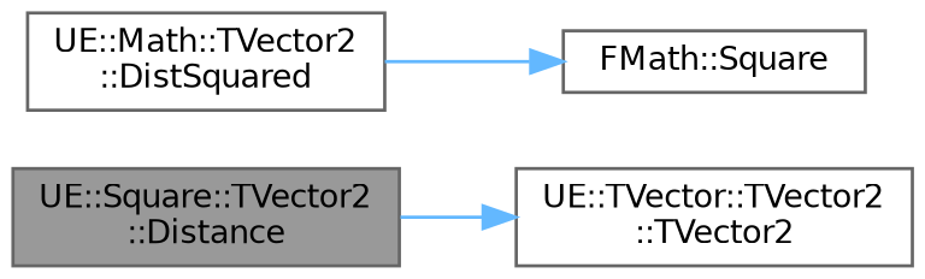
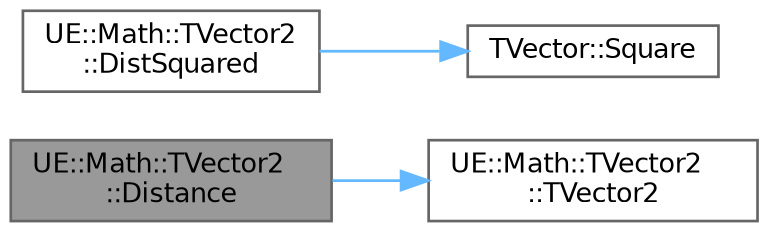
  digraph {
    rankdir=LR
    node [color=grey40 fillcolor=white fontname=Helvetica fontsize=10 shape=box style=filled]
    edge [color=steelblue1 fontname=Helvetica fontsize=10 labelfontname=Helvetica labelfontsize=10 style=solid]
-   n1 [color=gray40 fillcolor=grey60 fontcolor=black height=0.2 label="UE::Square::TVector2\l::Distance" width=0.4]
-   n2 [height=0.2 label="UE::TVector::TVector2\l::TVector2" width=0.4]
+   n1 [color=gray40 fillcolor=grey60 fontcolor=black height=0.2 label="UE::Math::TVector2\l::Distance" width=0.4]
+   n2 [height=0.2 label="UE::Math::TVector2\l::TVector2" width=0.4]
    n3 [height=0.2 label="UE::Math::TVector2\l::DistSquared" width=0.4]
-   n4 [height=0.2 label="FMath::Square" width=0.4]
+   n4 [height=0.2 label="TVector::Square" width=0.4]
    n1 -> n2
    n3 -> n4
  }
